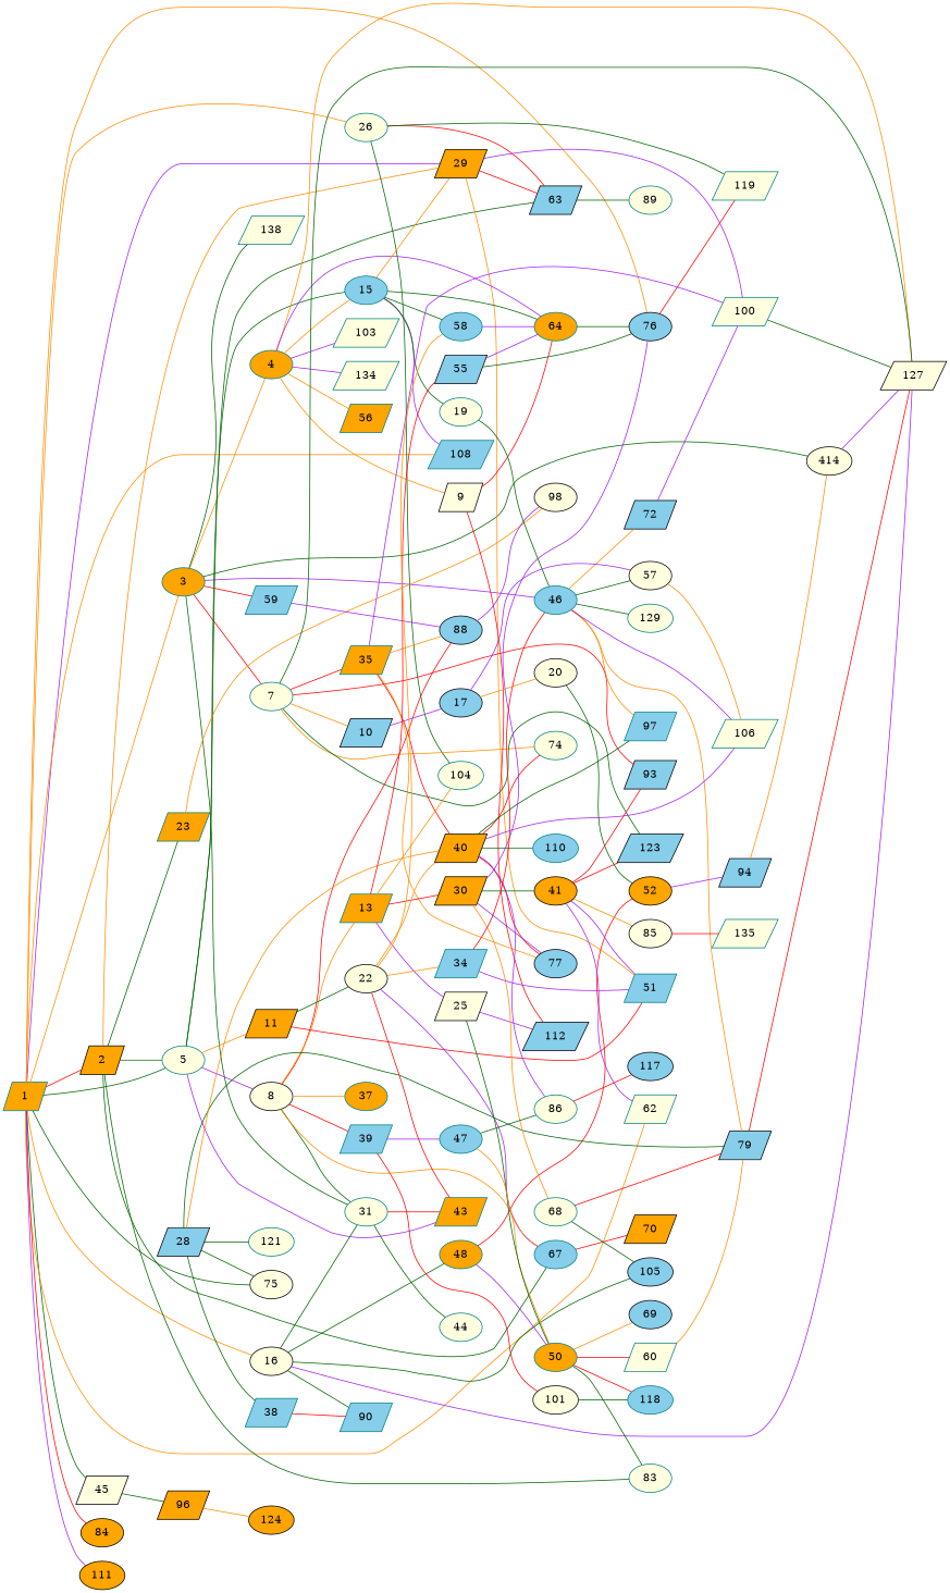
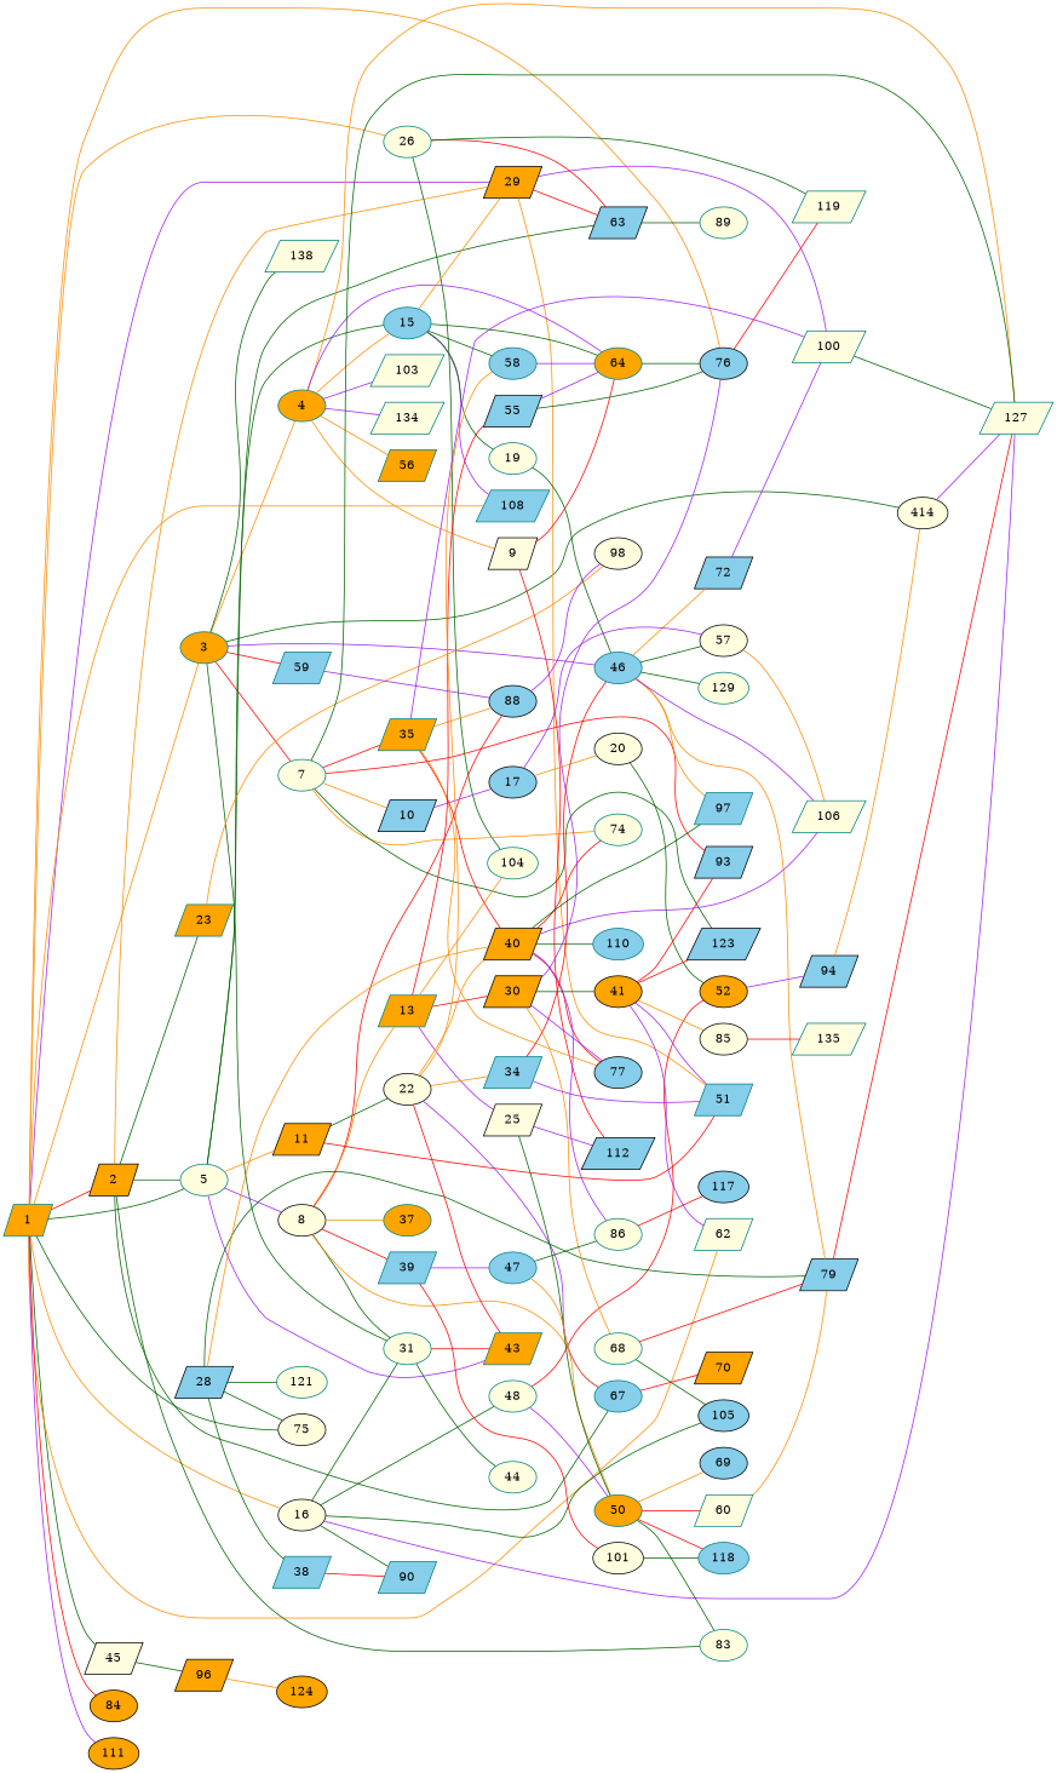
  graph {
    rankdir=LR
    node [color=teal fillcolor=lightyellow shape=ellipse style=filled]
    edge [color=darkgreen]
    1 [fillcolor=orange shape=parallelogram super="+12"]
    2 [color=black fillcolor=orange shape=parallelogram super="+14"]
    3 [fillcolor=orange]
    5 [super="+116"]
    16 [color=black super="+32"]
    26
    29 [color=black fillcolor=orange shape=parallelogram super="+54"]
    45 [color=black shape=parallelogram]
    62 [shape=parallelogram]
    75 [color=black]
    76 [color=black fillcolor=skyblue super="+140"]
    84 [color=black fillcolor=orange]
    108 [fillcolor=skyblue shape=parallelogram]
    111 [color=black fillcolor=orange super="+115"]
    23 [fillcolor=orange shape=parallelogram super="+120"]
    67 [fillcolor=skyblue]
    83
    4 [fillcolor=orange super="+6"]
    7 [super="+130"]
    31 [super="+42"]
    46 [fillcolor=skyblue super="+65"]
    59 [fillcolor=skyblue shape=parallelogram]
    n23 [color=black label=414]
    138 [shape=parallelogram]
    15 [fillcolor=skyblue super="+24"]
    8 [color=black super="+21"]
    11 [color=black fillcolor=orange shape=parallelogram]
    43 [fillcolor=orange shape=parallelogram super="+82"]
    63 [color=black fillcolor=skyblue shape=parallelogram super="+73"]
-   127 [color=black shape=parallelogram super="+137"]
-   48 [fillcolor=orange super="+61"]
+   127 [shape=parallelogram super="+137"]
+   48 [super="+61"]
    90 [fillcolor=skyblue shape=parallelogram]
    105 [color=black fillcolor=skyblue]
    104 [super="+131"]
    119 [shape=parallelogram super="+132"]
    51 [fillcolor=skyblue shape=parallelogram super="+81"]
    100 [shape=parallelogram super="+133"]
    96 [color=black fillcolor=orange shape=parallelogram]
    98 [color=black]
    70 [color=black fillcolor=orange shape=parallelogram super="+107"]
    9 [color=black shape=parallelogram super="+18"]
    56 [fillcolor=orange shape=parallelogram]
    64 [fillcolor=orange super="+95"]
    103 [shape=parallelogram]
    134 [shape=parallelogram]
    10 [color=black fillcolor=skyblue shape=parallelogram]
    35 [fillcolor=orange shape=parallelogram super="+125"]
    74 [super="+99"]
    93 [color=black fillcolor=skyblue shape=parallelogram super="+109"]
    123 [color=black fillcolor=skyblue shape=parallelogram]
    44
    57 [color=black super="+136"]
    79 [color=black fillcolor=skyblue shape=parallelogram super="+128"]
    97 [fillcolor=skyblue shape=parallelogram]
    106 [shape=parallelogram super="+139"]
    72 [color=black fillcolor=skyblue shape=parallelogram]
    129
    88 [color=black fillcolor=skyblue super="+91"]
    112 [color=black fillcolor=skyblue shape=parallelogram]
    19
    58 [fillcolor=skyblue super="+122"]
    28 [color=black fillcolor=skyblue shape=parallelogram super="+33"]
    40 [color=black fillcolor=orange shape=parallelogram super="+92"]
    38 [fillcolor=skyblue shape=parallelogram]
    121
    13 [fillcolor=orange shape=parallelogram super="+80"]
    37 [fillcolor=orange]
    39 [fillcolor=skyblue shape=parallelogram super="+78"]
    50 [fillcolor=orange super="+66"]
    22 [color=black super="+53"]
    89
    17 [color=black fillcolor=skyblue super="+27"]
    77 [color=black fillcolor=skyblue]
    25 [color=black shape=parallelogram]
    30 [color=black fillcolor=orange shape=parallelogram super="+36"]
    55 [color=black fillcolor=skyblue shape=parallelogram super="+113"]
    47 [fillcolor=skyblue super="+102"]
    101 [color=black]
    60 [shape=parallelogram]
    69 [color=black fillcolor=skyblue super="+71"]
    118 [fillcolor=skyblue]
    20 [color=black]
    34 [fillcolor=skyblue shape=parallelogram super="+49"]
    41 [color=black fillcolor=orange super="+87"]
    68
    52 [color=black fillcolor=orange]
    94 [color=black fillcolor=skyblue shape=parallelogram]
    86
    110 [fillcolor=skyblue]
    85 [color=black]
    117 [color=black fillcolor=skyblue]
    135 [shape=parallelogram]
    124 [color=black fillcolor=orange super="+126"]
    1 -- 2 [color=red]
    1 -- 3 [color=darkorange]
    1 -- 5
    1 -- 16 [color=darkorange]
    1 -- 26 [color=darkorange]
    1 -- 29 [color=purple]
    1 -- 45
    1 -- 62 [color=darkorange]
    1 -- 75
    1 -- 76 [color=darkorange]
    1 -- 84 [color=red]
    1 -- 108 [color=darkorange]
    1 -- 111 [color=purple]
    2 -- 5
    2 -- 29 [color=darkorange]
    2 -- 23
    2 -- 67
    2 -- 83
    3 -- 4 [color=darkorange]
    3 -- 7 [color=red]
    3 -- 31
    3 -- 46 [color=purple]
    3 -- 59 [color=red]
    3 -- n23
    3 -- 138
    5 -- 15
    5 -- 8 [color=purple]
    5 -- 11 [color=darkorange]
    5 -- 43 [color=purple]
    5 -- 63
    16 -- 31
    16 -- 127 [color=purple]
    16 -- 48
    16 -- 90
    16 -- 105
    26 -- 63 [color=red]
    26 -- 104
    26 -- 119
    29 -- 63 [color=red]
    29 -- 51 [color=darkorange]
    29 -- 100 [color=purple]
    45 -- 96
    76 -- 119 [color=red]
    23 -- 98 [color=darkorange]
    67 -- 70 [color=red]
    4 -- 15 [color=darkorange]
    4 -- 127 [color=darkorange]
    4 -- 9 [color=darkorange]
    4 -- 56 [color=darkorange]
    4 -- 64 [color=purple]
    4 -- 103 [color=purple]
    4 -- 134 [color=purple]
    7 -- 127
    7 -- 10 [color=darkorange]
    7 -- 35 [color=red]
    7 -- 74 [color=darkorange]
    7 -- 93 [color=red]
    7 -- 123
    31 -- 43 [color=red]
    31 -- 44
    46 -- 57
    46 -- 79 [color=darkorange]
    46 -- 97 [color=darkorange]
    46 -- 106 [color=purple]
    46 -- 72 [color=darkorange]
    46 -- 129
    59 -- 88 [color=purple]
    n23 -- 127 [color=purple]
    15 -- 29 [color=darkorange]
    15 -- 108 [color=purple]
    15 -- 64
    15 -- 19
    15 -- 58
    8 -- 31
    8 -- 88 [color=red]
    8 -- 13 [color=darkorange]
    8 -- 37 [color=darkorange]
    8 -- 39 [color=red]
    8 -- 50 [color=darkorange]
    11 -- 51 [color=red]
    11 -- 22
    63 -- 89
    48 -- 50 [color=purple]
    48 -- 52 [color=red]
    100 -- 127
    96 -- 124 [color=darkorange]
    9 -- 64 [color=red]
    9 -- 112 [color=red]
    64 -- 76
    10 -- 17 [color=purple]
    35 -- 100 [color=purple]
    35 -- 88 [color=darkorange]
    35 -- 40 [color=red]
    35 -- 77 [color=darkorange]
    57 -- 106 [color=darkorange]
    79 -- 127 [color=red]
    72 -- 100 [color=purple]
    88 -- 98 [color=purple]
    19 -- 46
    58 -- 64 [color=purple]
    28 -- 75
    28 -- 79
    28 -- 40 [color=darkorange]
    28 -- 38
    28 -- 121
    40 -- 74 [color=red]
    40 -- 97
    40 -- 106 [color=purple weight=2]
    40 -- 77 [color=red]
    40 -- 86 [color=purple]
    40 -- 110
    38 -- 90 [color=red]
    13 -- 104 [color=darkorange]
    13 -- 25 [color=purple]
    13 -- 30 [color=red]
    13 -- 55 [color=red]
    39 -- 47 [color=purple]
    39 -- 101 [color=red]
    50 -- 83
    50 -- 60 [color=red]
    50 -- 69 [color=darkorange]
    50 -- 118 [color=red]
    22 -- 67 [color=purple]
    22 -- 43 [color=red]
    22 -- 58 [color=darkorange]
    22 -- 40 [color=darkorange]
    22 -- 34 [color=darkorange]
    17 -- 57 [color=purple]
    17 -- 20 [color=darkorange]
    25 -- 112 [color=purple]
    25 -- 50
    30 -- 76 [color=purple]
    30 -- 77 [color=purple]
    30 -- 41
    30 -- 68 [color=darkorange]
    55 -- 76
    55 -- 64 [color=purple]
    47 -- 67 [color=darkorange]
    47 -- 86
    101 -- 118
    60 -- 79 [color=darkorange]
    20 -- 52
    34 -- 46 [color=red]
    34 -- 51 [color=purple]
    41 -- 62 [color=purple]
    41 -- 51 [color=purple]
    41 -- 93 [color=red]
    41 -- 123 [color=red]
    41 -- 85 [color=darkorange]
    68 -- 105
    68 -- 79 [color=red]
    52 -- 94 [color=purple]
    94 -- n23 [color=darkorange]
    86 -- 117 [color=red]
    85 -- 135 [color=red]
  }
